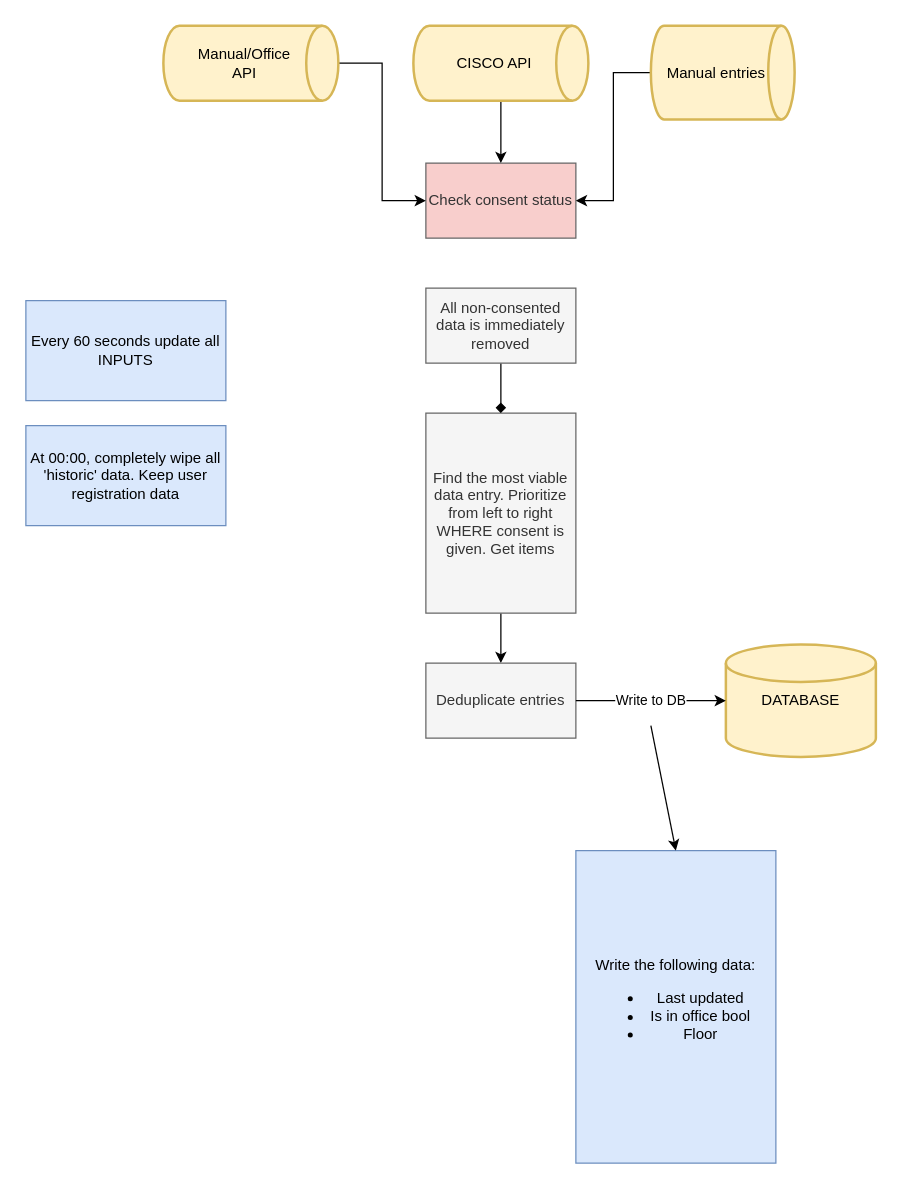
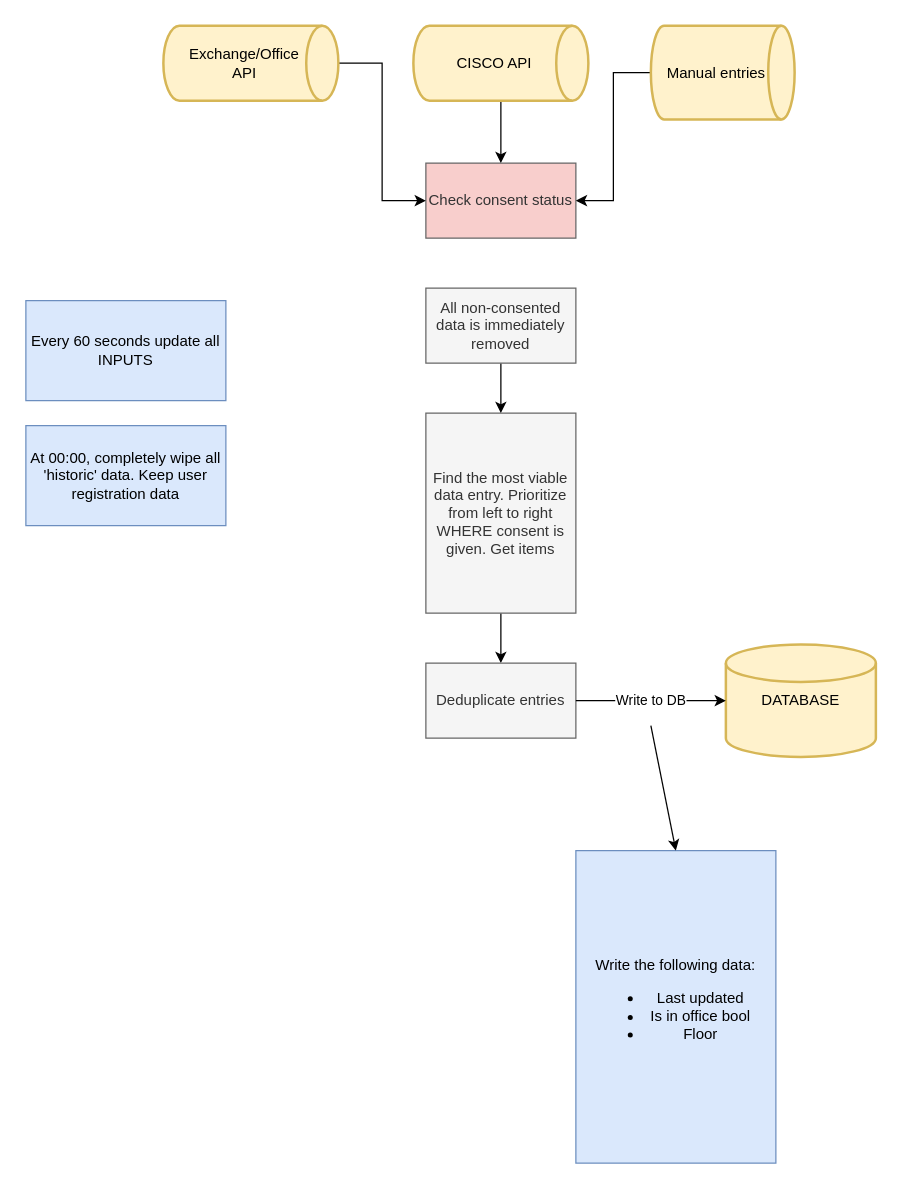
  <mxCell id="0" />
  <mxCell id="1" parent="0" />
  <mxCell id="2" value="Check consent status" style="rounded=0;whiteSpace=wrap;html=1;fillColor=#f8cecc;strokeColor=#666666;fontColor=#333333;" parent="1" vertex="1"><mxGeometry x="340" y="130" width="120" height="60" as="geometry" /></mxCell>
  <mxCell id="3" style="edgeStyle=orthogonalEdgeStyle;rounded=0;orthogonalLoop=1;jettySize=auto;html=1;" parent="1" source="4" target="5" edge="1"><mxGeometry relative="1" as="geometry" /></mxCell>
  <mxCell id="4" value="Find the most viable data entry. Prioritize from left to right WHERE consent is given. Get items" style="rounded=0;whiteSpace=wrap;html=1;fillColor=#f5f5f5;fontColor=#333333;strokeColor=#666666;" parent="1" vertex="1"><mxGeometry x="340" y="330" width="120" height="160" as="geometry" /></mxCell>
  <mxCell id="5" value="Deduplicate entries" style="rounded=0;whiteSpace=wrap;html=1;fillColor=#f5f5f5;fontColor=#333333;strokeColor=#666666;" parent="1" vertex="1"><mxGeometry x="340" y="530" width="120" height="60" as="geometry" /></mxCell>
  <mxCell id="6" value="DATABASE" style="strokeWidth=2;html=1;shape=mxgraph.flowchart.database;whiteSpace=wrap;fillColor=#fff2cc;strokeColor=#d6b656;" parent="1" vertex="1"><mxGeometry x="580" y="515" width="120" height="90" as="geometry" /></mxCell>
  <mxCell id="7" value="Write to DB" style="edgeStyle=orthogonalEdgeStyle;rounded=0;orthogonalLoop=1;jettySize=auto;html=1;" parent="1" source="5" target="6" edge="1"><mxGeometry relative="1" as="geometry" /></mxCell>
  <mxCell id="8" value="Every 60 seconds update all INPUTS" style="rounded=0;whiteSpace=wrap;html=1;fillColor=#dae8fc;strokeColor=#6c8ebf;" parent="1" vertex="1"><mxGeometry x="20" y="240" width="160" height="80" as="geometry" /></mxCell>
- <mxCell id="9" style="edgeStyle=orthogonalEdgeStyle;rounded=0;orthogonalLoop=1;jettySize=auto;html=1;entryX=0.5;entryY=0;entryDx=0;entryDy=0;endArrow=diamond;" parent="1" source="10" target="4" edge="1"><mxGeometry relative="1" as="geometry" /></mxCell>
+ <mxCell id="9" style="edgeStyle=orthogonalEdgeStyle;rounded=0;orthogonalLoop=1;jettySize=auto;html=1;entryX=0.5;entryY=0;entryDx=0;entryDy=0;" parent="1" source="10" target="4" edge="1"><mxGeometry relative="1" as="geometry" /></mxCell>
  <mxCell id="10" value="All non-consented data is immediately removed" style="rounded=0;whiteSpace=wrap;html=1;fillColor=#f5f5f5;strokeColor=#666666;fontColor=#333333;" parent="1" vertex="1"><mxGeometry x="340" y="230" width="120" height="60" as="geometry" /></mxCell>
  <mxCell id="11" style="edgeStyle=orthogonalEdgeStyle;rounded=0;orthogonalLoop=1;jettySize=auto;html=1;" parent="1" source="12" target="2" edge="1"><mxGeometry relative="1" as="geometry" /></mxCell>
  <mxCell id="12" value="CISCO API" style="strokeWidth=2;html=1;shape=mxgraph.flowchart.direct_data;whiteSpace=wrap;fillColor=#fff2cc;strokeColor=#d6b656;spacingRight=10;" parent="1" vertex="1"><mxGeometry x="330" y="20" width="140" height="60" as="geometry" /></mxCell>
  <mxCell id="13" style="edgeStyle=orthogonalEdgeStyle;rounded=0;orthogonalLoop=1;jettySize=auto;html=1;entryX=1;entryY=0.5;entryDx=0;entryDy=0;" parent="1" source="14" target="2" edge="1"><mxGeometry relative="1" as="geometry" /></mxCell>
  <mxCell id="14" value="Manual entries" style="strokeWidth=2;html=1;shape=mxgraph.flowchart.direct_data;whiteSpace=wrap;fillColor=#fff2cc;strokeColor=#d6b656;align=center;spacingRight=10;" parent="1" vertex="1"><mxGeometry x="520" y="20" width="115" height="75" as="geometry" /></mxCell>
  <mxCell id="15" style="edgeStyle=orthogonalEdgeStyle;rounded=0;orthogonalLoop=1;jettySize=auto;html=1;entryX=0;entryY=0.5;entryDx=0;entryDy=0;" parent="1" source="16" target="2" edge="1"><mxGeometry relative="1" as="geometry" /></mxCell>
- <mxCell id="16" value="Manual/Office&lt;br style=&quot;border-color: var(--border-color);&quot;&gt;API" style="strokeWidth=2;html=1;shape=mxgraph.flowchart.direct_data;whiteSpace=wrap;fillColor=#fff2cc;strokeColor=#d6b656;spacingRight=10;" parent="1" vertex="1"><mxGeometry x="130" y="20" width="140" height="60" as="geometry" /></mxCell>
+ <mxCell id="16" value="Exchange/Office&lt;br style=&quot;border-color: var(--border-color);&quot;&gt;API" style="strokeWidth=2;html=1;shape=mxgraph.flowchart.direct_data;whiteSpace=wrap;fillColor=#fff2cc;strokeColor=#d6b656;spacingRight=10;" parent="1" vertex="1"><mxGeometry x="130" y="20" width="140" height="60" as="geometry" /></mxCell>
  <mxCell id="17" value="At 00:00, completely wipe all 'historic' data. Keep user registration data" style="rounded=0;whiteSpace=wrap;html=1;fillColor=#dae8fc;strokeColor=#6c8ebf;" parent="1" vertex="1"><mxGeometry x="20" y="340" width="160" height="80" as="geometry" /></mxCell>
  <mxCell id="18" value="Write the following data:&lt;br&gt;&lt;ul&gt;&lt;li&gt;Last updated&lt;/li&gt;&lt;li&gt;Is in office bool&lt;/li&gt;&lt;li&gt;Floor&lt;/li&gt;&lt;/ul&gt;" style="rounded=0;whiteSpace=wrap;html=1;fillColor=#dae8fc;strokeColor=#6c8ebf;" parent="1" vertex="1"><mxGeometry x="460" y="680" width="160" height="250" as="geometry" /></mxCell>
  <mxCell id="19" value="" style="endArrow=classic;html=1;rounded=0;entryX=0.5;entryY=0;entryDx=0;entryDy=0;" parent="1" target="18" edge="1"><mxGeometry width="50" height="50" relative="1" as="geometry"><mxPoint x="520" y="580" as="sourcePoint" /><mxPoint x="530" y="620" as="targetPoint" /></mxGeometry></mxCell>
